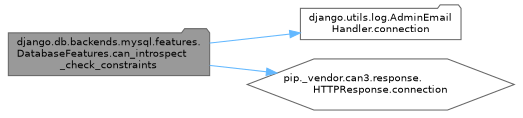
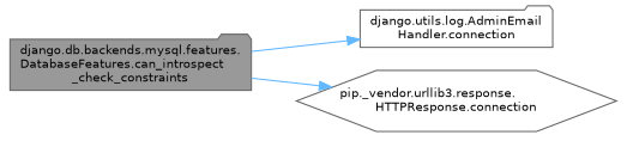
  digraph {
    rankdir=LR
    node [color=grey40 fillcolor=white fontname=Helvetica fontsize=10 shape=folder style=filled]
    edge [color=steelblue1 fontname=Helvetica fontsize=10 labelfontname=Helvetica labelfontsize=10 style=solid]
    n1 [color=gray40 fillcolor=grey60 fontcolor=black height=0.2 label="django.db.backends.mysql.features.\lDatabaseFeatures.can_introspect\l_check_constraints" width=0.4]
    n2 [height=0.2 label="django.utils.log.AdminEmail\lHandler.connection" width=0.4]
-   n3 [height=0.2 label="pip._vendor.can3.response.\lHTTPResponse.connection" shape=hexagon width=0.4]
+   n3 [height=0.2 label="pip._vendor.urllib3.response.\lHTTPResponse.connection" shape=hexagon width=0.4]
    n1 -> n2
    n1 -> n3
  }
